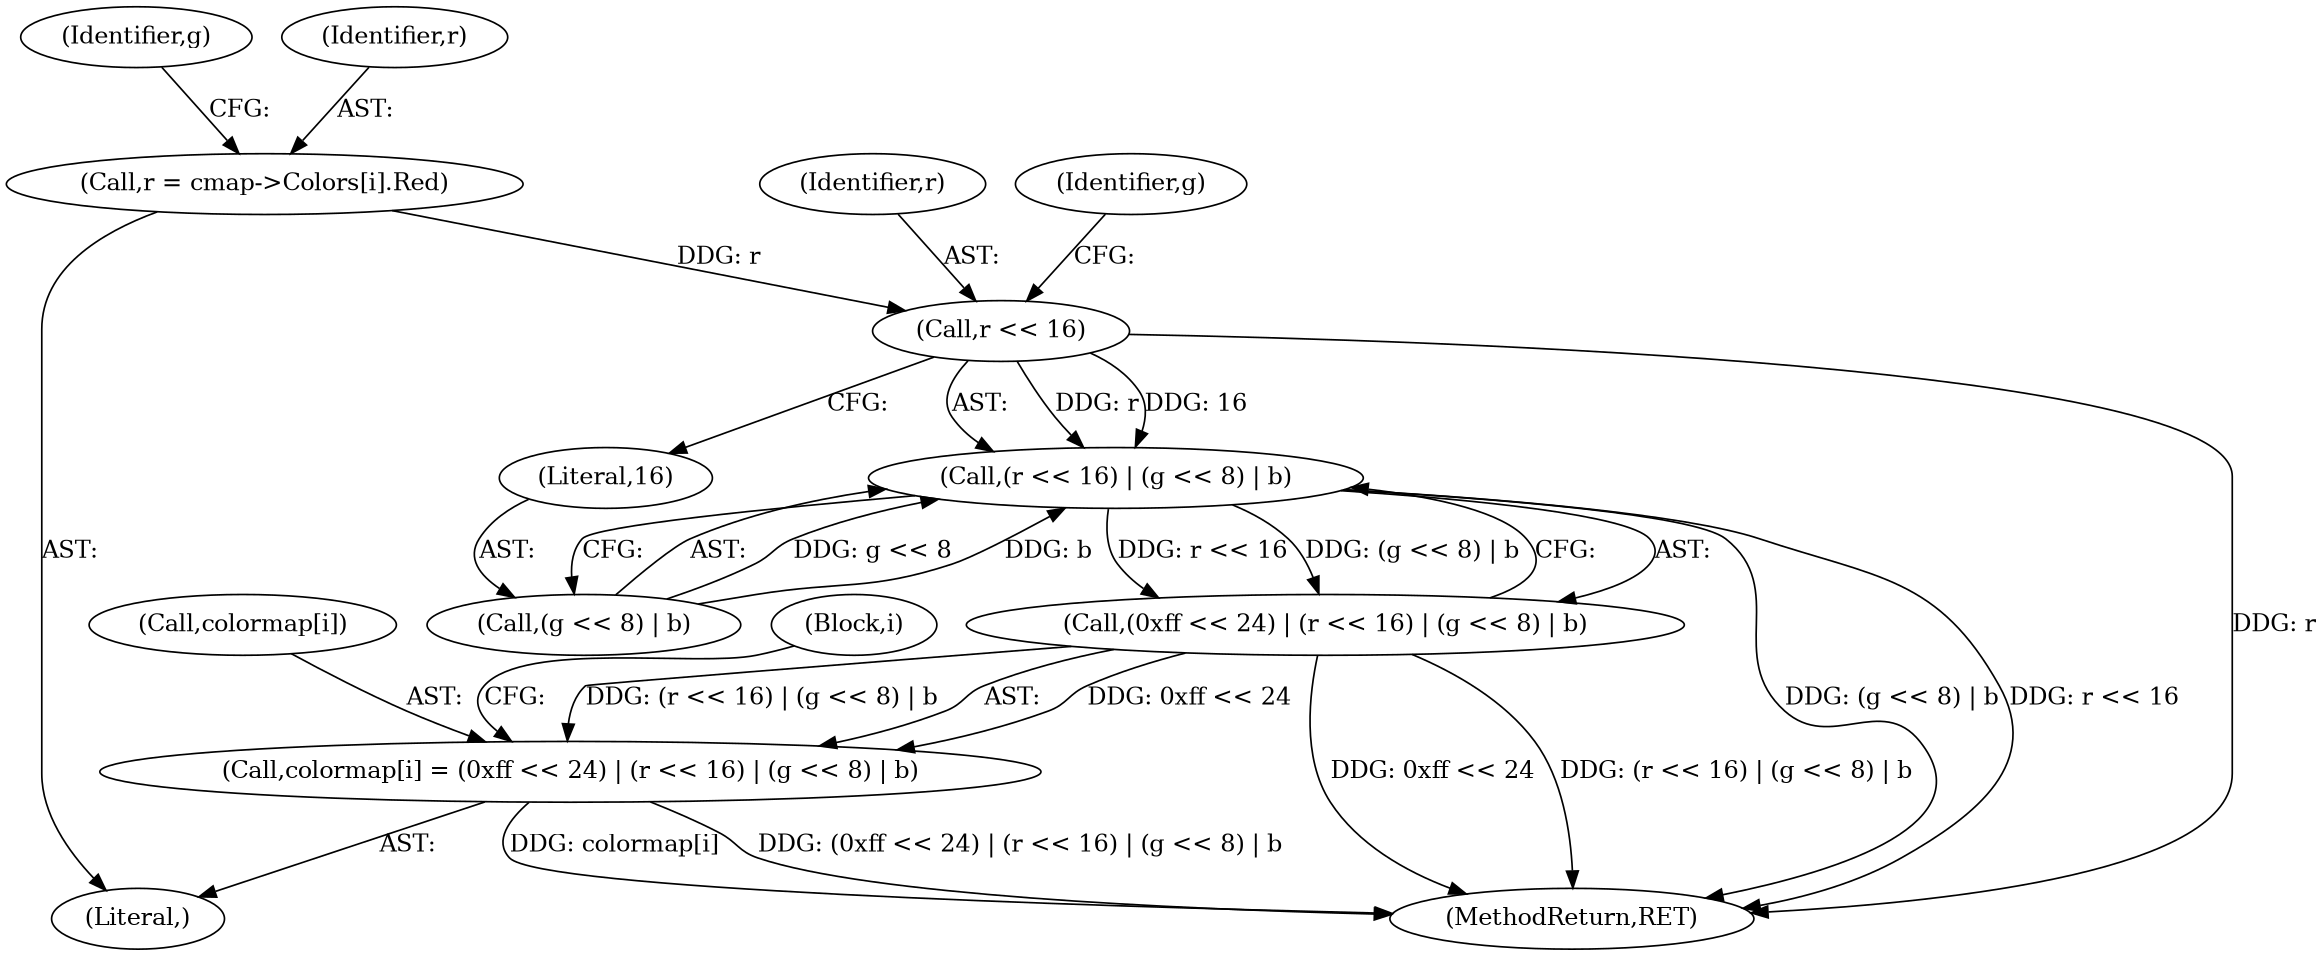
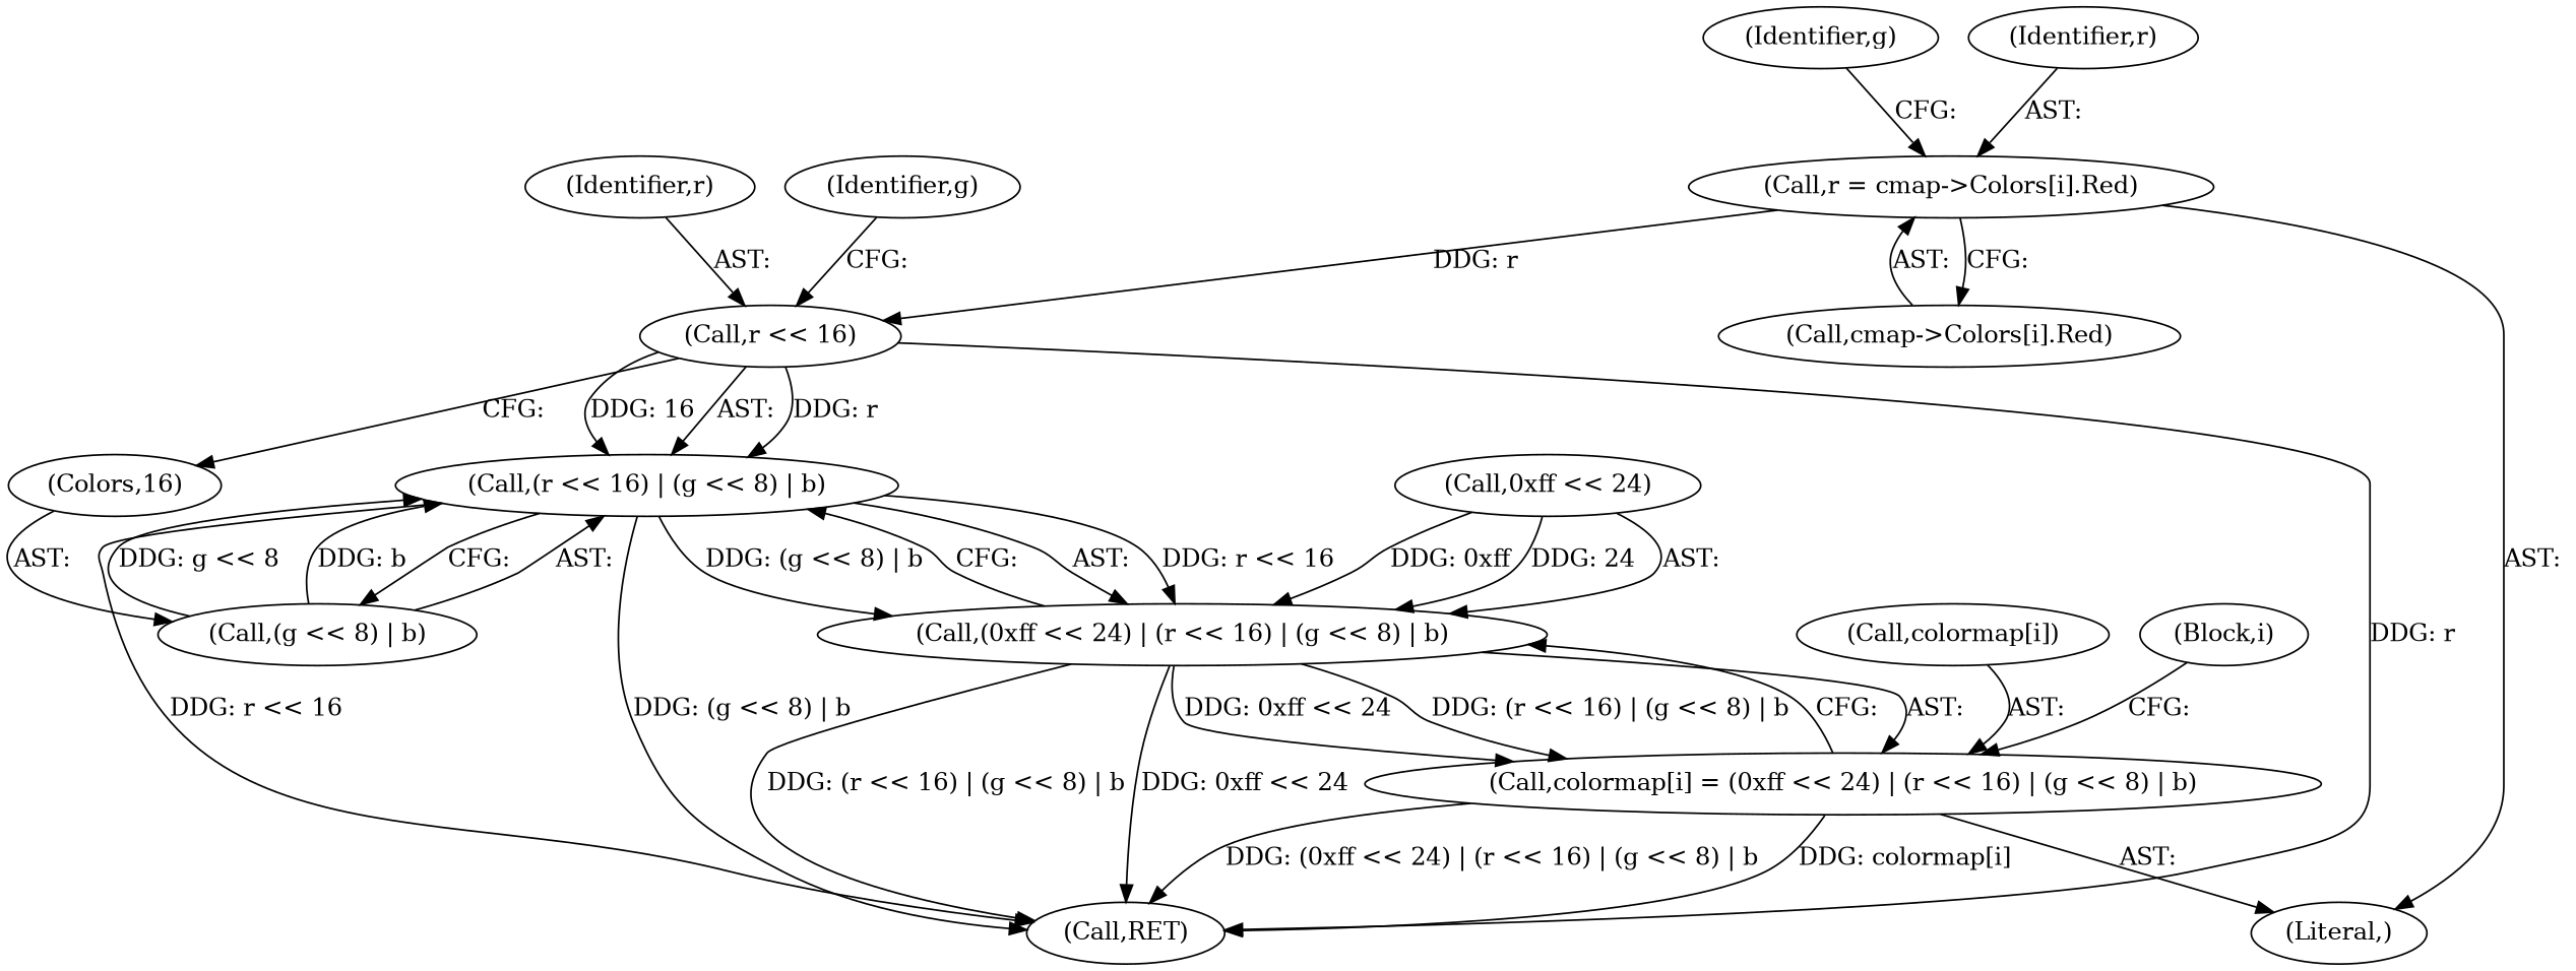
  digraph {
    n1 [label="(Call,r = cmap->Colors[i].Red)"]
    n2 [label="(Call,r << 16)"]
    n3 [label="(Literal,)"]
-   n5 [label="(MethodReturn,RET)"]
+   n4 [label="(Call,cmap->Colors[i].Red)"]
+   n5 [label="(Call,RET)"]
    n6 [label="(Call,(r << 16) | (g << 8) | b)"]
-   n7 [label="(Literal,16)"]
+   n7 [label="(Colors,16)"]
    n8 [label="(Call,(0xff << 24) | (r << 16) | (g << 8) | b)"]
    n9 [label="(Call,(g << 8) | b)"]
    n10 [label="(Call,colormap[i] = (0xff << 24) | (r << 16) | (g << 8) | b)"]
    n11 [label="(Identifier,r)"]
    n12 [label="(Call,colormap[i])"]
    n13 [label="(Identifier,g)"]
    n14 [label="(Block,i)"]
    n15 [label="(Identifier,g)"]
    n16 [label="(Identifier,r)"]
+   n17 [label="(Call,0xff << 24)"]
    n1 -> n2 [label="DDG: r"]
    n1 -> n3 [label="AST: "]
+   n1 -> n4 [label="CFG: "]
    n2 -> n5 [label="DDG: r"]
    n2 -> n6 [label="AST: "]
    n2 -> n6 [label="DDG: r"]
    n2 -> n6 [label="DDG: 16"]
    n2 -> n7 [label="CFG: "]
+   n4 -> n1 [label="AST: "]
    n6 -> n5 [label="DDG: (g << 8) | b"]
    n6 -> n5 [label="DDG: r << 16"]
    n6 -> n8 [label="AST: "]
    n6 -> n8 [label="DDG: r << 16"]
    n6 -> n8 [label="DDG: (g << 8) | b"]
    n6 -> n9 [label="CFG: "]
    n7 -> n9 [label="AST: "]
    n8 -> n5 [label="DDG: 0xff << 24"]
    n8 -> n5 [label="DDG: (r << 16) | (g << 8) | b"]
    n8 -> n6 [label="CFG: "]
    n8 -> n10 [label="AST: "]
    n8 -> n10 [label="DDG: 0xff << 24"]
    n8 -> n10 [label="DDG: (r << 16) | (g << 8) | b"]
    n9 -> n6 [label="AST: "]
    n9 -> n6 [label="DDG: g << 8"]
    n9 -> n6 [label="DDG: b"]
    n10 -> n3 [label="AST: "]
    n10 -> n5 [label="DDG: colormap[i]"]
    n10 -> n5 [label="DDG: (0xff << 24) | (r << 16) | (g << 8) | b"]
+   n10 -> n8 [label="CFG: "]
    n11 -> n2 [label="AST: "]
    n12 -> n10 [label="AST: "]
    n13 -> n1 [label="CFG: "]
    n14 -> n10 [label="CFG: "]
    n15 -> n2 [label="CFG: "]
    n16 -> n1 [label="AST: "]
+   n17 -> n8 [label="AST: "]
+   n17 -> n8 [label="DDG: 0xff"]
+   n17 -> n8 [label="DDG: 24"]
  }
